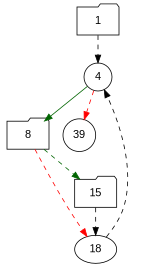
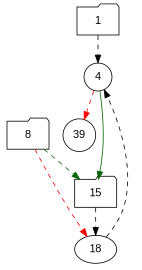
  strict digraph {
    fontname="Liberation Sans"
    node [fontname="Liberation Sans" shape=folder]
    edge [fontname="Liberation Sans" style=dashed]
    1 [entry=true]
    4 [shape=circle]
    8
    n4 [label=39 shape=circle]
    15
    18 [shape=ellipse]
    1 -> 4
-   4 -> 8 [color=darkgreen cond=true style=solid]
+   4 -> 15 [color=darkgreen cond=true style=solid]
    4 -> n4 [color=red cond=false]
    8 -> 15 [color=darkgreen cond=true]
    8 -> 18 [color=red cond=false]
    15 -> 18
    18 -> 4
  }
